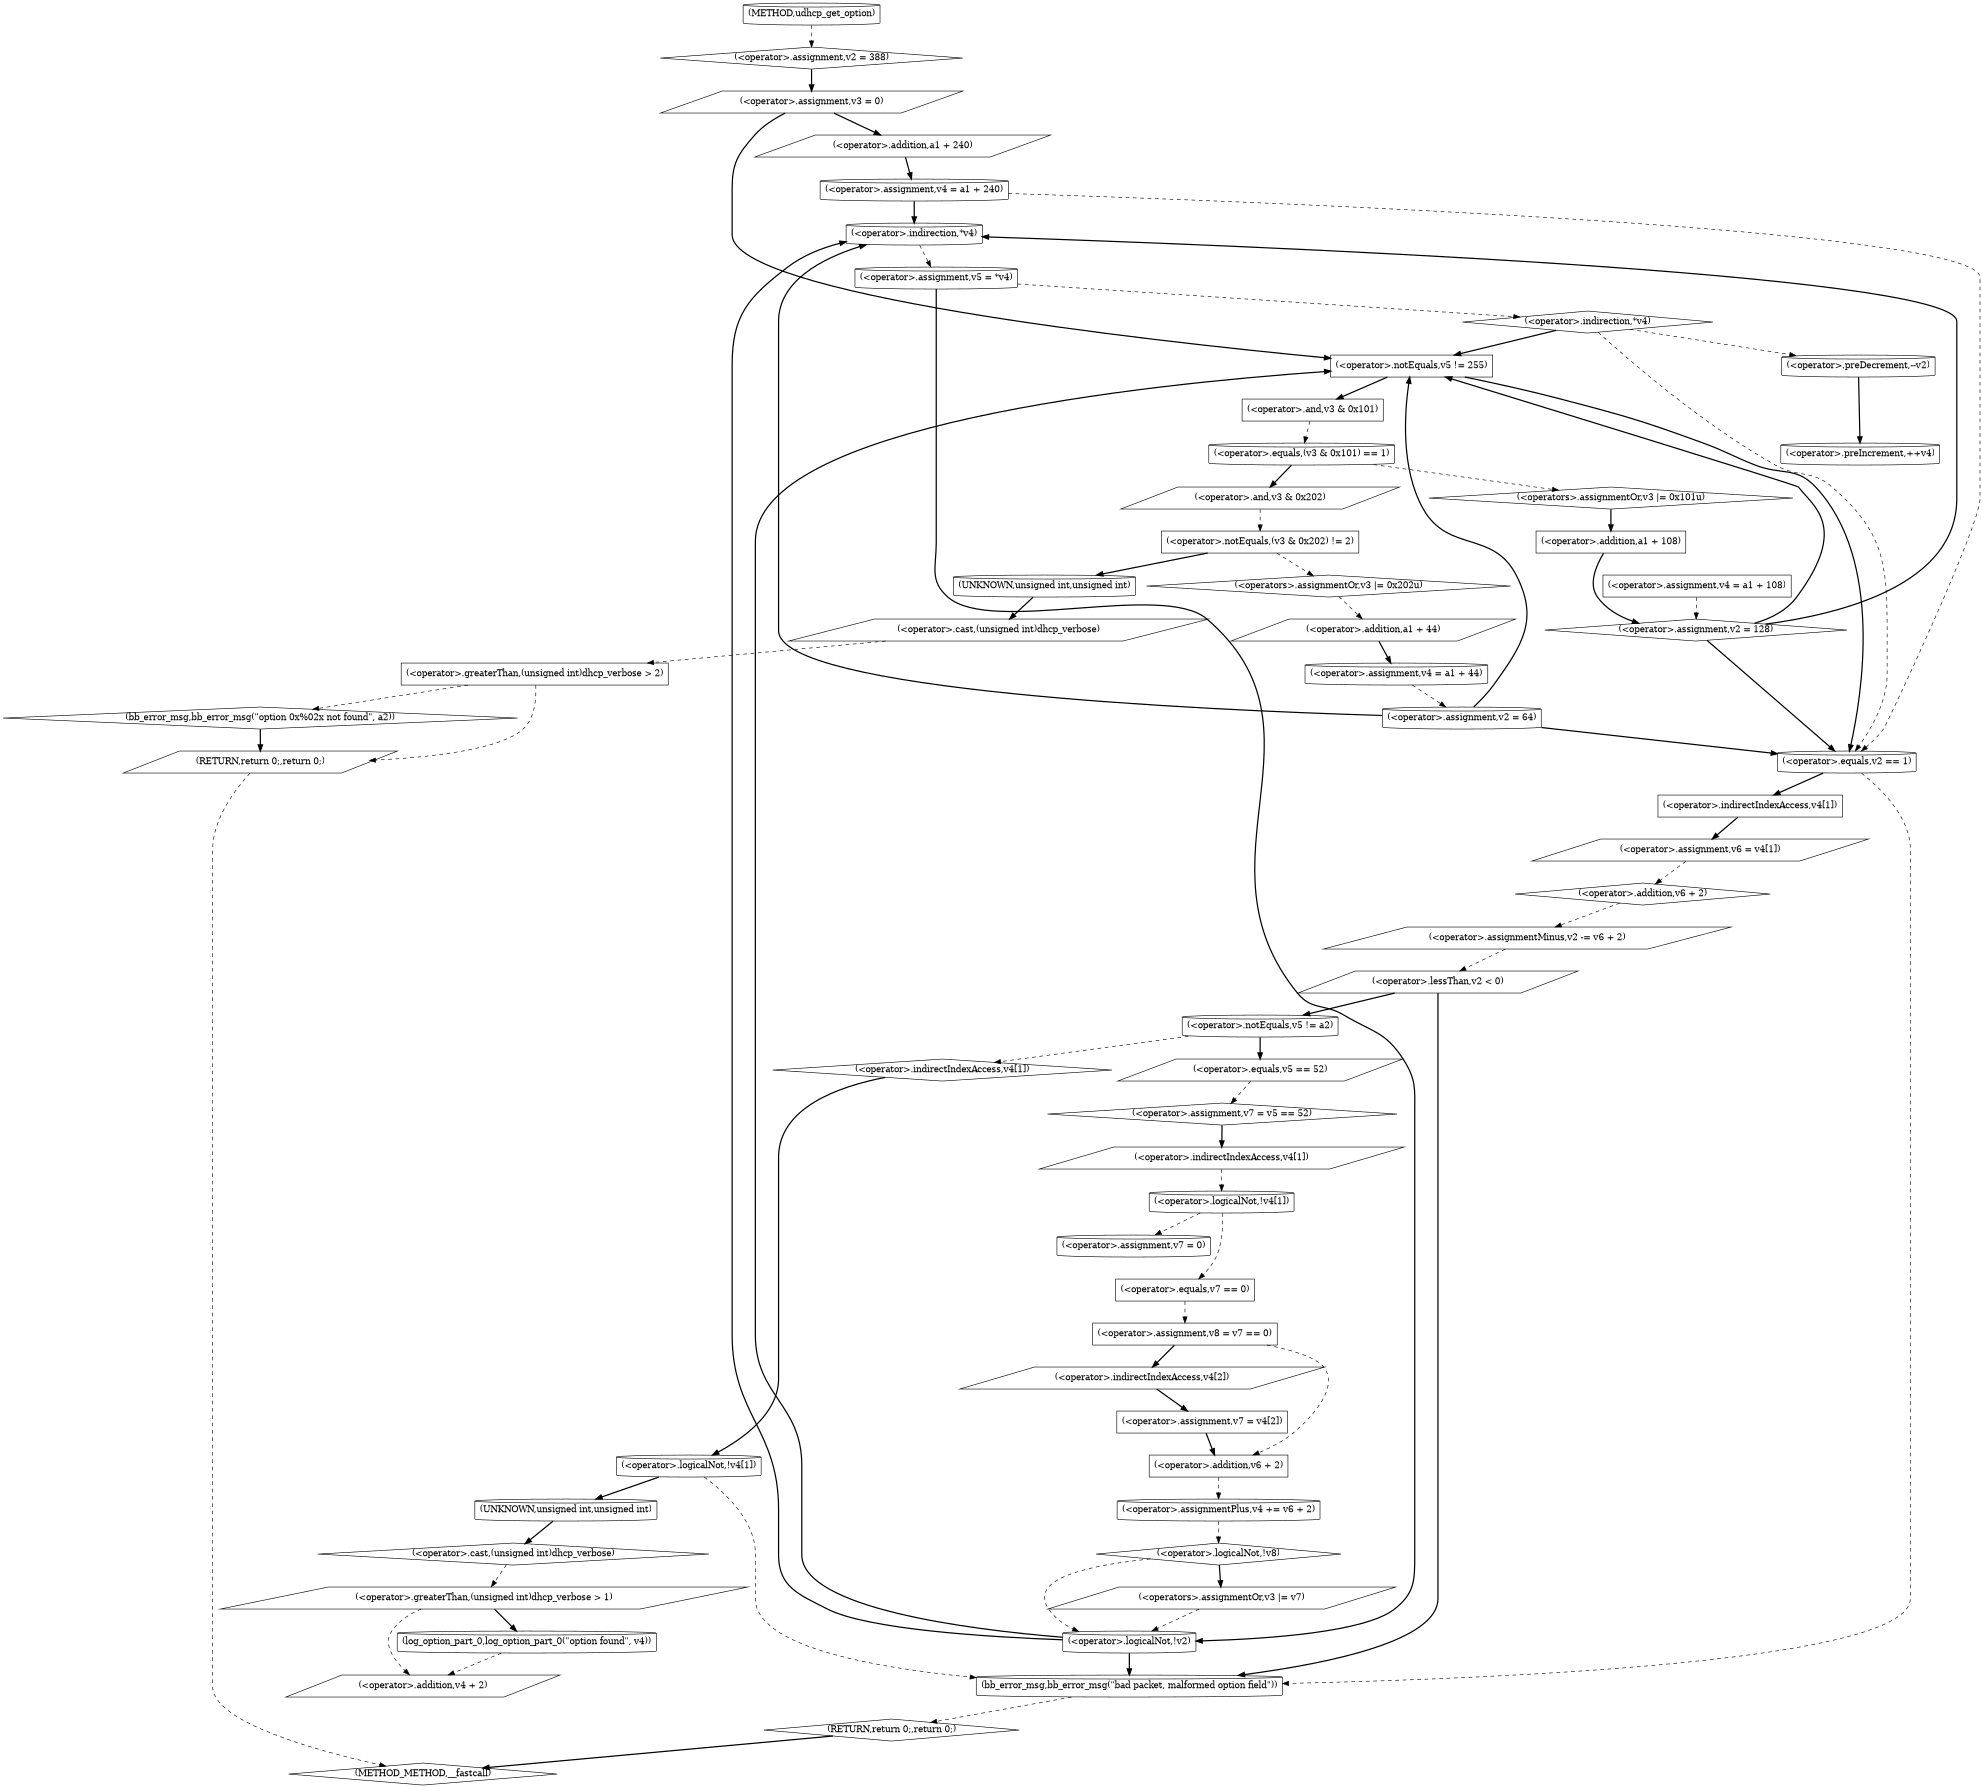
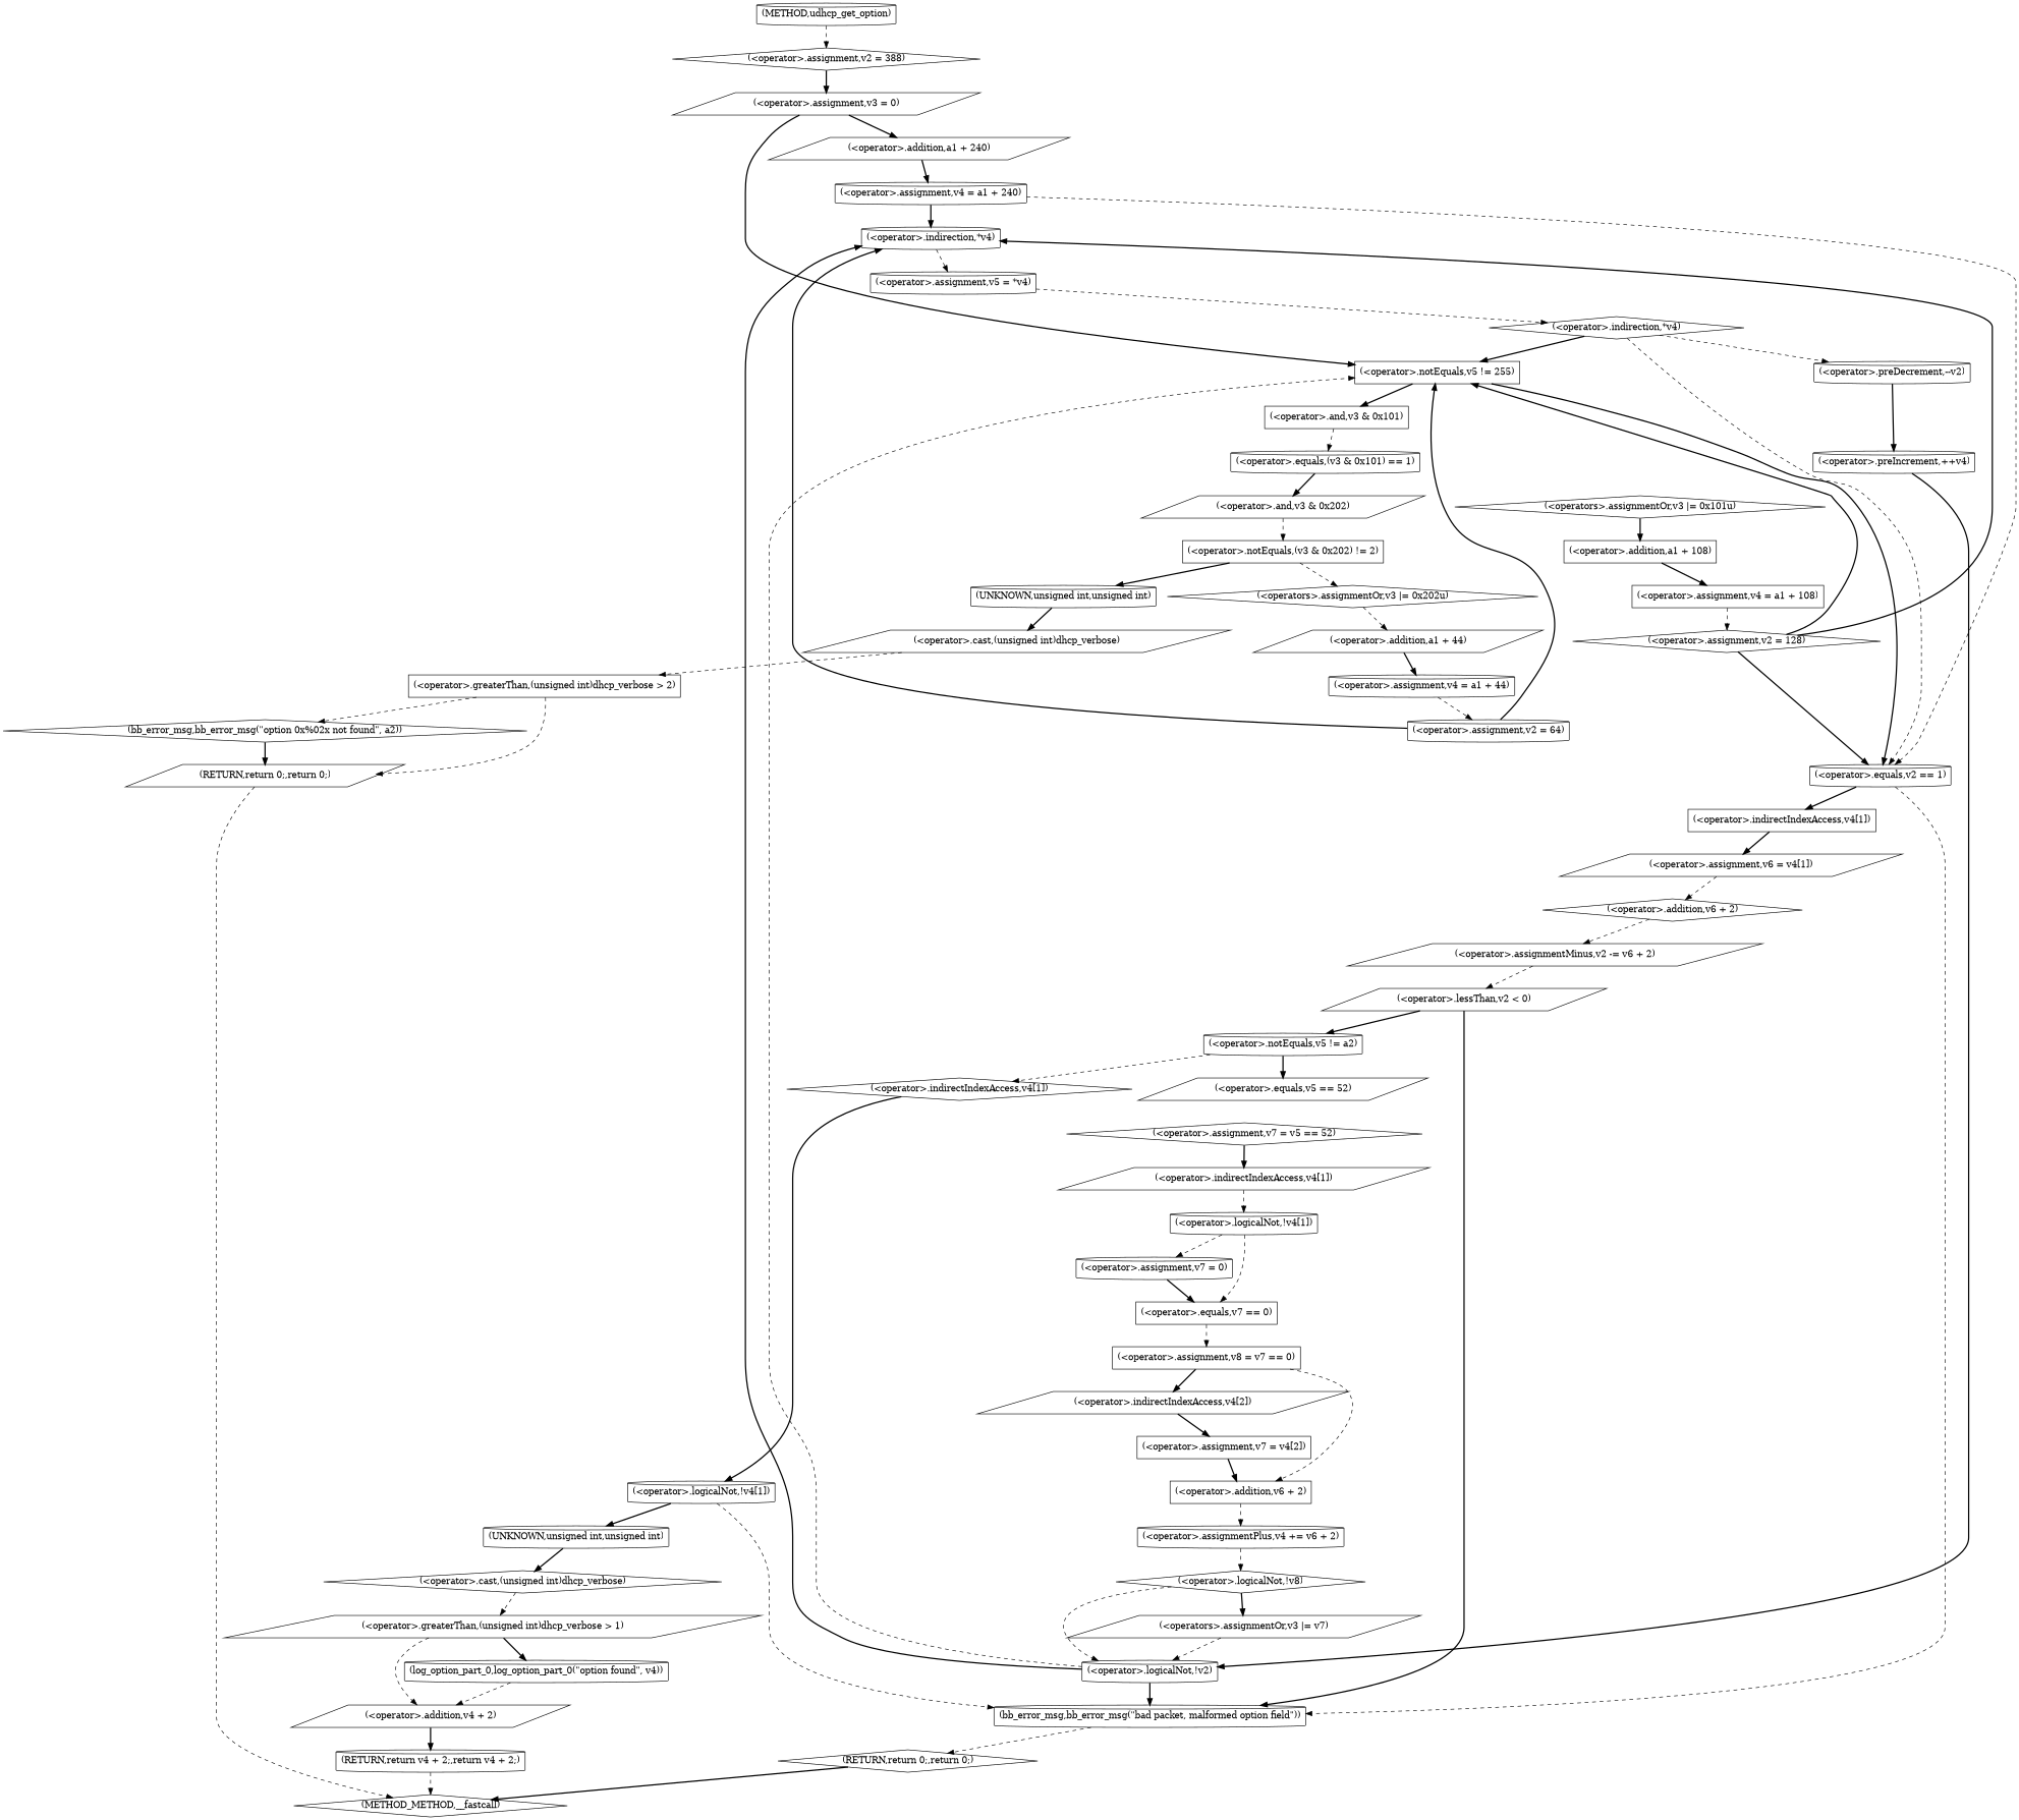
  digraph {
    node [shape=cylinder]
    edge [style=bold]
    n1 [label="(<operator>.assignment,v2 = 388)" shape=diamond]
    n2 [label="(<operator>.assignment,v3 = 0)" shape=parallelogram]
    n3 [label="(<operator>.addition,a1 + 240)" shape=parallelogram]
    n4 [label="(<operator>.notEquals,v5 != 255)" shape=box]
    n5 [label="(<operator>.assignment,v4 = a1 + 240)"]
    n6 [label="(<operator>.indirection,*v4)"]
    n7 [label="(<operator>.equals,v2 == 1)"]
    n8 [label="(<operator>.assignment,v5 = *v4)"]
    n9 [label="(<operator>.and,v3 & 0x101)" shape=box]
    n10 [label="(bb_error_msg,bb_error_msg(\"bad packet, malformed option field\"))"]
    n11 [label="(<operator>.indirectIndexAccess,v4[1])" shape=box]
    n12 [label="(<operator>.indirection,*v4)" shape=diamond]
    n13 [label="(<operator>.preDecrement,--v2)"]
    n14 [label="(<operator>.preIncrement,++v4)"]
    n15 [label="(<operator>.logicalNot,!v2)"]
    n16 [label="(RETURN,return 0;,return 0;)" shape=diamond]
    n17 [label="(<operator>.equals,(v3 & 0x101) == 1)"]
    n18 [label="(<operators>.assignmentOr,v3 |= 0x101u)" shape=diamond]
    n19 [label="(<operator>.and,v3 & 0x202)" shape=parallelogram]
    n20 [label="(<operator>.addition,a1 + 108)" shape=box]
    n21 [label="(<operator>.notEquals,(v3 & 0x202) != 2)" shape=box]
    n22 [label="(<operator>.assignment,v4 = a1 + 108)" shape=box]
    n23 [label="(<operator>.assignment,v2 = 128)" shape=diamond]
    n24 [label="(UNKNOWN,unsigned int,unsigned int)"]
    n25 [label="(<operators>.assignmentOr,v3 |= 0x202u)" shape=diamond]
    n26 [label="(<operator>.cast,(unsigned int)dhcp_verbose)" shape=parallelogram]
    n27 [label="(<operator>.addition,a1 + 44)" shape=parallelogram]
    n28 [label="(<operator>.greaterThan,(unsigned int)dhcp_verbose > 2)" shape=box]
    n29 [label="(bb_error_msg,bb_error_msg(\"option 0x%02x not found\", a2))" shape=diamond]
    n30 [label="(RETURN,return 0;,return 0;)" shape=parallelogram]
    n31 [label="(METHOD_METHOD,__fastcall)" shape=diamond]
    n32 [label="(<operator>.assignment,v4 = a1 + 44)"]
    n33 [label="(<operator>.assignment,v2 = 64)"]
    n34 [label="(<operator>.assignment,v6 = v4[1])" shape=parallelogram]
    n35 [label="(<operator>.addition,v6 + 2)" shape=diamond]
    n36 [label="(<operator>.assignmentMinus,v2 -= v6 + 2)" shape=parallelogram]
    n37 [label="(<operator>.lessThan,v2 < 0)" shape=parallelogram]
    n38 [label="(<operator>.notEquals,v5 != a2)"]
    n39 [label="(<operator>.equals,v5 == 52)" shape=parallelogram]
    n40 [label="(<operator>.indirectIndexAccess,v4[1])" shape=diamond]
    n41 [label="(<operator>.assignment,v7 = v5 == 52)" shape=diamond]
    n42 [label="(<operator>.logicalNot,!v4[1])"]
    n43 [label="(<operator>.indirectIndexAccess,v4[1])" shape=parallelogram]
    n44 [label="(<operator>.logicalNot,!v4[1])"]
    n45 [label="(<operator>.assignment,v7 = 0)"]
    n46 [label="(<operator>.equals,v7 == 0)" shape=box]
    n47 [label="(<operator>.assignment,v8 = v7 == 0)" shape=box]
    n48 [label="(<operator>.indirectIndexAccess,v4[2])" shape=parallelogram]
    n49 [label="(<operator>.addition,v6 + 2)" shape=box]
    n50 [label="(<operator>.assignment,v7 = v4[2])" shape=box]
    n51 [label="(<operator>.assignmentPlus,v4 += v6 + 2)"]
    n52 [label="(<operator>.logicalNot,!v8)" shape=diamond]
    n53 [label="(<operators>.assignmentOr,v3 |= v7)" shape=parallelogram]
    n54 [label="(UNKNOWN,unsigned int,unsigned int)"]
    n55 [label="(<operator>.cast,(unsigned int)dhcp_verbose)" shape=diamond]
    n56 [label="(<operator>.greaterThan,(unsigned int)dhcp_verbose > 1)" shape=parallelogram]
    n57 [label="(log_option_part_0,log_option_part_0(\"option found\", v4))"]
    n58 [label="(<operator>.addition,v4 + 2)" shape=parallelogram]
+   n59 [label="(RETURN,return v4 + 2;,return v4 + 2;)"]
    n60 [label="(METHOD,udhcp_get_option)"]
    n1 -> n2
    n2 -> n3
    n2 -> n4
    n3 -> n5
    n4 -> n7
    n4 -> n9
    n5 -> n6
    n5 -> n7 [style=dashed]
    n6 -> n8 [style=dashed]
    n7 -> n10 [style=dashed]
    n7 -> n11
    n8 -> n12 [style=dashed]
    n9 -> n17 [style=dashed]
    n10 -> n16 [style=dashed]
    n11 -> n34
    n12 -> n4
    n12 -> n7 [style=dashed]
    n12 -> n13 [style=dashed]
    n13 -> n14
-   n8 -> n15
-   n15 -> n4
+   n14 -> n15
+   n15 -> n4 [style=dashed]
    n15 -> n6
    n15 -> n10
    n16 -> n31
-   n17 -> n18 [style=dashed]
    n17 -> n19
    n18 -> n20
    n19 -> n21 [style=dashed]
-   n20 -> n23
+   n20 -> n22
    n21 -> n24
    n21 -> n25 [style=dashed]
    n22 -> n23 [style=dashed]
    n23 -> n4
    n23 -> n6
    n23 -> n7
    n24 -> n26
    n25 -> n27 [style=dashed]
    n26 -> n28 [style=dashed]
    n27 -> n32
    n28 -> n29 [style=dashed]
    n28 -> n30 [style=dashed]
    n29 -> n30
    n30 -> n31 [style=dashed]
    n32 -> n33 [style=dashed]
    n33 -> n4
    n33 -> n6
-   n33 -> n7
    n34 -> n35 [style=dashed]
    n35 -> n36 [style=dashed]
    n36 -> n37 [style=dashed]
    n37 -> n10
    n37 -> n38
    n38 -> n39
    n38 -> n40 [style=dashed]
-   n39 -> n41 [style=dashed]
    n40 -> n42
    n41 -> n43
    n42 -> n10 [style=dashed]
    n42 -> n54
    n43 -> n44 [style=dashed]
    n44 -> n45 [style=dashed]
    n44 -> n46 [style=dashed]
+   n45 -> n46
    n46 -> n47 [style=dashed]
    n47 -> n48
    n47 -> n49 [style=dashed]
    n48 -> n50
    n49 -> n51 [style=dashed]
    n50 -> n49
    n51 -> n52 [style=dashed]
    n52 -> n15 [style=dashed]
    n52 -> n53
    n53 -> n15 [style=dashed]
    n54 -> n55
    n55 -> n56 [style=dashed]
    n56 -> n57
    n56 -> n58 [style=dashed]
    n57 -> n58 [style=dashed]
+   n58 -> n59
+   n59 -> n31 [style=dashed]
    n60 -> n1 [style=dashed]
  }
